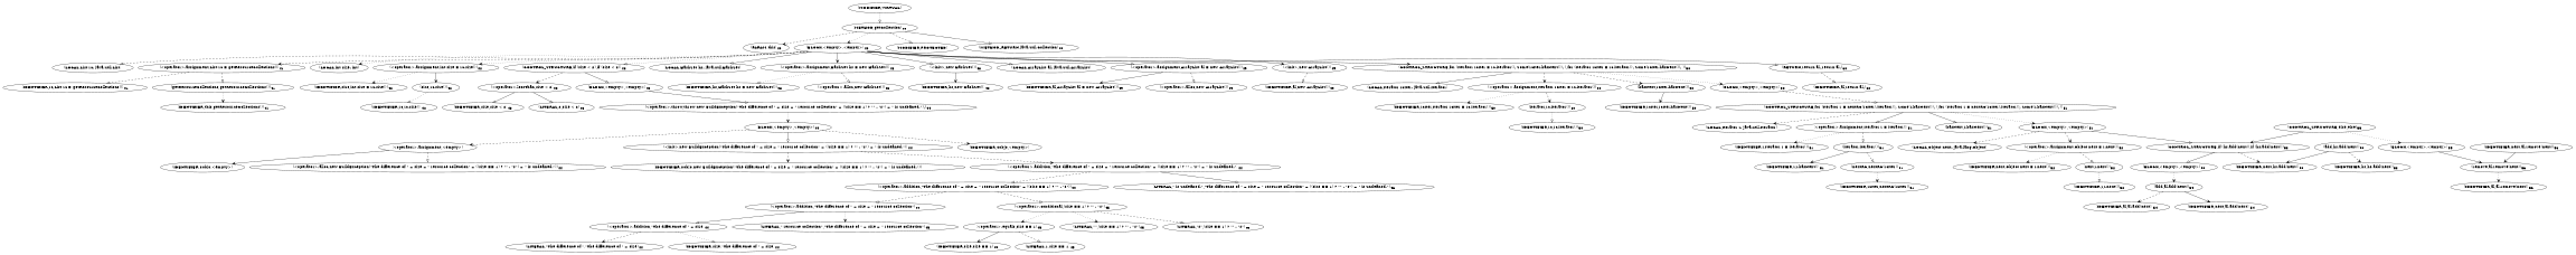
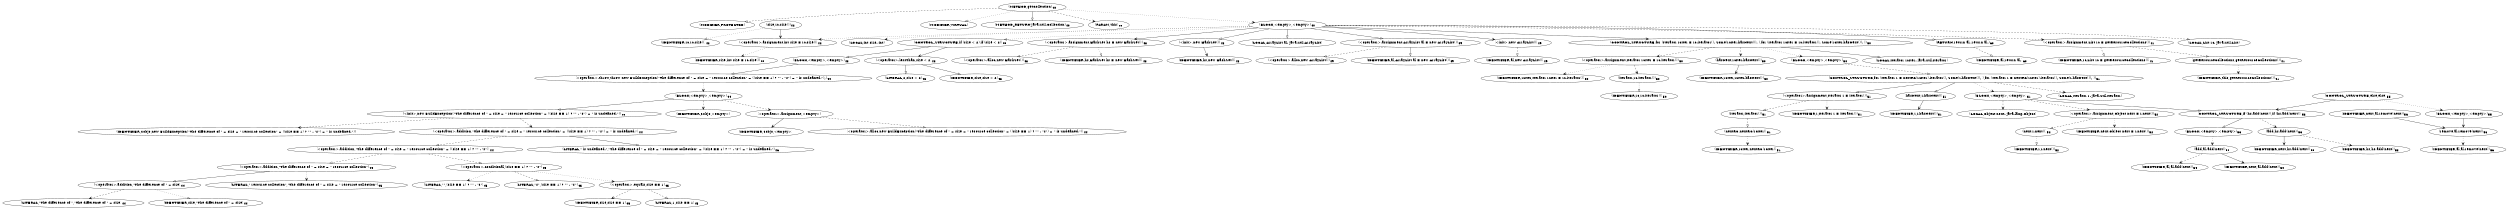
  digraph {
    edge [arrowhead=vee style=dashed]
    n1 [label=<(METHOD,getCollection)<SUB>40</SUB>>]
    n2 [label=<(PARAM,this)<SUB>40</SUB>>]
    n3 [label=<(BLOCK,&lt;empty&gt;,&lt;empty&gt;)<SUB>40</SUB>>]
    n4 [label=<(MODIFIER,PROTECTED)>]
    n5 [label=<(MODIFIER,VIRTUAL)>]
    n6 [label=<(METHOD_RETURN,java.util.Collection)<SUB>40</SUB>>]
    n7 [label=<(LOCAL,List rc: java.util.List)>]
    n8 [label=<(&lt;operator&gt;.assignment,List rc = getResourceCollections())<SUB>41</SUB>>]
    n9 [label=<(LOCAL,int size: int)>]
    n10 [label=<(&lt;operator&gt;.assignment,int size = rc.size())<SUB>42</SUB>>]
    n11 [label=<(CONTROL_STRUCTURE,if (size &lt; 2),if (size &lt; 2))<SUB>43</SUB>>]
-   n12 [label=<(LOCAL,HashSet hs: java.util.HashSet)>]
    n13 [label=<(&lt;operator&gt;.assignment,HashSet hs = new HashSet())<SUB>48</SUB>>]
    n14 [label=<(&lt;init&gt;,new HashSet())<SUB>48</SUB>>]
    n15 [label=<(LOCAL,ArrayList al: java.util.ArrayList)>]
    n16 [label=<(&lt;operator&gt;.assignment,ArrayList al = new ArrayList())<SUB>49</SUB>>]
    n17 [label=<(&lt;init&gt;,new ArrayList())<SUB>49</SUB>>]
    n18 [label=<(CONTROL_STRUCTURE,for (Iterator rcIter = rc.iterator(); Some(rcIter.hasNext()); ),for (Iterator rcIter = rc.iterator(); Some(rcIter.hasNext()); ))<SUB>50</SUB>>]
    n19 [label=<(RETURN,return al;,return al;)<SUB>60</SUB>>]
    n20 [label=<(IDENTIFIER,rc,List rc = getResourceCollections())<SUB>41</SUB>>]
    n21 [label=<(getResourceCollections,getResourceCollections())<SUB>41</SUB>>]
    n22 [label=<(IDENTIFIER,size,int size = rc.size())<SUB>42</SUB>>]
    n23 [label=<(size,rc.size())<SUB>42</SUB>>]
    n24 [label=<(&lt;operator&gt;.lessThan,size &lt; 2)<SUB>43</SUB>>]
    n25 [label=<(BLOCK,&lt;empty&gt;,&lt;empty&gt;)<SUB>43</SUB>>]
    n26 [label=<(IDENTIFIER,hs,HashSet hs = new HashSet())<SUB>48</SUB>>]
    n27 [label=<(&lt;operator&gt;.alloc,new HashSet())<SUB>48</SUB>>]
    n28 [label=<(IDENTIFIER,hs,new HashSet())<SUB>48</SUB>>]
    n29 [label=<(IDENTIFIER,al,ArrayList al = new ArrayList())<SUB>49</SUB>>]
    n30 [label=<(&lt;operator&gt;.alloc,new ArrayList())<SUB>49</SUB>>]
    n31 [label=<(IDENTIFIER,al,new ArrayList())<SUB>49</SUB>>]
    n32 [label=<(LOCAL,Iterator rcIter: java.util.Iterator)>]
    n33 [label=<(&lt;operator&gt;.assignment,Iterator rcIter = rc.iterator())<SUB>50</SUB>>]
    n34 [label=<(hasNext,rcIter.hasNext())<SUB>50</SUB>>]
    n35 [label=<(BLOCK,&lt;empty&gt;,&lt;empty&gt;)<SUB>50</SUB>>]
    n36 [label=<(IDENTIFIER,al,return al;)<SUB>60</SUB>>]
    n37 [label=<(IDENTIFIER,this,getResourceCollections())<SUB>41</SUB>>]
    n38 [label=<(IDENTIFIER,rc,rc.size())<SUB>42</SUB>>]
    n39 [label=<(IDENTIFIER,size,size &lt; 2)<SUB>43</SUB>>]
    n40 [label=<(LITERAL,2,size &lt; 2)<SUB>43</SUB>>]
    n41 [label=<(&lt;operator&gt;.throw,throw new BuildException(&quot;The difference of &quot; + size + &quot; resource collection&quot; + ((size == 1) ? &quot;&quot; : &quot;s&quot;) + &quot; is undefined.&quot;);)<SUB>44</SUB>>]
    n42 [label=<(BLOCK,&lt;empty&gt;,&lt;empty&gt;)<SUB>44</SUB>>]
    n43 [label=<(&lt;operator&gt;.assignment,&lt;empty&gt;)>]
    n44 [label=<(&lt;init&gt;,new BuildException(&quot;The difference of &quot; + size + &quot; resource collection&quot; + ((size == 1) ? &quot;&quot; : &quot;s&quot;) + &quot; is undefined.&quot;))<SUB>44</SUB>>]
    n45 [label=<(IDENTIFIER,$obj0,&lt;empty&gt;)>]
    n46 [label=<(IDENTIFIER,$obj0,&lt;empty&gt;)>]
    n47 [label=<(&lt;operator&gt;.alloc,new BuildException(&quot;The difference of &quot; + size + &quot; resource collection&quot; + ((size == 1) ? &quot;&quot; : &quot;s&quot;) + &quot; is undefined.&quot;))<SUB>44</SUB>>]
    n48 [label=<(IDENTIFIER,$obj0,new BuildException(&quot;The difference of &quot; + size + &quot; resource collection&quot; + ((size == 1) ? &quot;&quot; : &quot;s&quot;) + &quot; is undefined.&quot;))>]
    n49 [label=<(&lt;operator&gt;.addition,&quot;The difference of &quot; + size + &quot; resource collection&quot; + ((size == 1) ? &quot;&quot; : &quot;s&quot;) + &quot; is undefined.&quot;)<SUB>44</SUB>>]
    n50 [label=<(&lt;operator&gt;.addition,&quot;The difference of &quot; + size + &quot; resource collection&quot; + ((size == 1) ? &quot;&quot; : &quot;s&quot;))<SUB>44</SUB>>]
    n51 [label=<(LITERAL,&quot; is undefined.&quot;,&quot;The difference of &quot; + size + &quot; resource collection&quot; + ((size == 1) ? &quot;&quot; : &quot;s&quot;) + &quot; is undefined.&quot;)<SUB>46</SUB>>]
    n52 [label=<(&lt;operator&gt;.addition,&quot;The difference of &quot; + size + &quot; resource collection&quot;)<SUB>44</SUB>>]
    n53 [label=<(&lt;operator&gt;.conditional,(size == 1) ? &quot;&quot; : &quot;s&quot;)<SUB>45</SUB>>]
    n54 [label=<(&lt;operator&gt;.addition,&quot;The difference of &quot; + size)<SUB>44</SUB>>]
    n55 [label=<(LITERAL,&quot; resource collection&quot;,&quot;The difference of &quot; + size + &quot; resource collection&quot;)<SUB>45</SUB>>]
    n56 [label=<(&lt;operator&gt;.equals,size == 1)<SUB>45</SUB>>]
    n57 [label=<(LITERAL,&quot;&quot;,(size == 1) ? &quot;&quot; : &quot;s&quot;)<SUB>45</SUB>>]
    n58 [label=<(LITERAL,&quot;s&quot;,(size == 1) ? &quot;&quot; : &quot;s&quot;)<SUB>45</SUB>>]
    n59 [label=<(LITERAL,&quot;The difference of &quot;,&quot;The difference of &quot; + size)<SUB>44</SUB>>]
    n60 [label=<(IDENTIFIER,size,&quot;The difference of &quot; + size)<SUB>44</SUB>>]
    n61 [label=<(IDENTIFIER,size,size == 1)<SUB>45</SUB>>]
    n62 [label=<(LITERAL,1,size == 1)<SUB>45</SUB>>]
    n63 [label=<(IDENTIFIER,rcIter,Iterator rcIter = rc.iterator())<SUB>50</SUB>>]
    n64 [label=<(iterator,rc.iterator())<SUB>50</SUB>>]
    n65 [label=<(IDENTIFIER,rcIter,rcIter.hasNext())<SUB>50</SUB>>]
    n66 [label=<(CONTROL_STRUCTURE,for (Iterator r = nextRC(rcIter).iterator(); Some(r.hasNext()); ),for (Iterator r = nextRC(rcIter).iterator(); Some(r.hasNext()); ))<SUB>51</SUB>>]
    n67 [label=<(IDENTIFIER,rc,rc.iterator())<SUB>50</SUB>>]
    n68 [label=<(LOCAL,Iterator r: java.util.Iterator)>]
    n69 [label=<(&lt;operator&gt;.assignment,Iterator r = iterator())<SUB>51</SUB>>]
    n70 [label=<(hasNext,r.hasNext())<SUB>51</SUB>>]
    n71 [label=<(BLOCK,&lt;empty&gt;,&lt;empty&gt;)<SUB>51</SUB>>]
    n72 [label=<(IDENTIFIER,r,Iterator r = iterator())<SUB>51</SUB>>]
    n73 [label=<(iterator,iterator())<SUB>51</SUB>>]
    n74 [label=<(IDENTIFIER,r,r.hasNext())<SUB>51</SUB>>]
    n75 [label=<(LOCAL,Object next: java.lang.Object)>]
    n76 [label=<(&lt;operator&gt;.assignment,Object next = r.next())<SUB>52</SUB>>]
    n77 [label=<(CONTROL_STRUCTURE,if (hs.add(next)),if (hs.add(next)))<SUB>53</SUB>>]
    n78 [label=<(nextRC,nextRC(rcIter))<SUB>51</SUB>>]
    n79 [label=<(IDENTIFIER,rcIter,nextRC(rcIter))<SUB>51</SUB>>]
    n80 [label=<(IDENTIFIER,next,Object next = r.next())<SUB>52</SUB>>]
    n81 [label=<(next,r.next())<SUB>52</SUB>>]
    n82 [label=<(add,hs.add(next))<SUB>53</SUB>>]
    n83 [label=<(BLOCK,&lt;empty&gt;,&lt;empty&gt;)<SUB>53</SUB>>]
    n84 [label=<(IDENTIFIER,r,r.next())<SUB>52</SUB>>]
    n85 [label=<(IDENTIFIER,hs,hs.add(next))<SUB>53</SUB>>]
    n86 [label=<(IDENTIFIER,next,hs.add(next))<SUB>53</SUB>>]
    n87 [label=<(add,al.add(next))<SUB>54</SUB>>]
    n88 [label=<(CONTROL_STRUCTURE,else,else)<SUB>55</SUB>>]
    n89 [label=<(BLOCK,&lt;empty&gt;,&lt;empty&gt;)<SUB>55</SUB>>]
    n90 [label=<(IDENTIFIER,al,al.add(next))<SUB>54</SUB>>]
    n91 [label=<(IDENTIFIER,next,al.add(next))<SUB>54</SUB>>]
    n92 [label=<(remove,al.remove(next))<SUB>56</SUB>>]
    n93 [label=<(IDENTIFIER,al,al.remove(next))<SUB>56</SUB>>]
    n94 [label=<(IDENTIFIER,next,al.remove(next))<SUB>56</SUB>>]
    n1 -> n2
    n1 -> n3 [style=dotted]
    n1 -> n4 [arrowhead=onormal]
-   n5 -> n1 [arrowhead=onormal style=dotted]
+   n1 -> n5 [arrowhead=onormal style=dotted]
    n1 -> n6 [arrowhead=onormal style=solid]
    n3 -> n7 [arrowhead=onormal]
    n3 -> n8
    n3 -> n9 [style=dotted]
    n3 -> n10 [style=dotted]
    n3 -> n11 [arrowhead=onormal style=dotted]
-   n3 -> n12 [arrowhead=onormal style=solid]
    n3 -> n13 [style=solid]
    n3 -> n14 [arrowhead=onormal style=solid]
    n3 -> n15 [arrowhead=onormal style=solid]
    n3 -> n16 [arrowhead=onormal style=solid]
    n3 -> n17 [style=solid]
    n3 -> n18 [style=solid]
    n3 -> n19 [arrowhead=onormal style=solid]
    n8 -> n20 [arrowhead=onormal]
    n8 -> n21 [arrowhead=onormal]
    n10 -> n22 [style=dotted]
-   n10 -> n23 [style=solid]
-   n11 -> n24
+   n23 -> n10 [style=solid]
+   n11 -> n24 [style=solid]
    n11 -> n25 [arrowhead=onormal style=solid]
    n13 -> n26 [arrowhead=onormal style=dotted]
    n13 -> n27 [arrowhead=onormal]
    n14 -> n28 [style=solid]
-   n16 -> n29 [style=solid]
+   n16 -> n29 [arrowhead=onormal style=solid]
    n16 -> n30 [arrowhead=onormal]
    n17 -> n31 [arrowhead=onormal]
    n18 -> n32 [arrowhead=onormal style=solid]
    n18 -> n33
    n18 -> n34
    n18 -> n35 [style=dotted]
    n19 -> n36 [arrowhead=onormal]
    n21 -> n37 [style=dotted]
    n23 -> n38 [arrowhead=onormal style=dotted]
    n24 -> n39 [arrowhead=onormal style=solid]
    n24 -> n40 [arrowhead=onormal style=solid]
    n25 -> n41 [arrowhead=onormal style=solid]
    n33 -> n63 [style=dotted]
    n33 -> n64
    n34 -> n65 [style=solid]
    n35 -> n66 [arrowhead=onormal]
    n41 -> n42 [style=dotted]
    n42 -> n43
    n42 -> n44 [arrowhead=onormal style=solid]
    n42 -> n45
    n43 -> n46 [style=solid]
    n43 -> n47 [arrowhead=onormal]
    n44 -> n48
    n44 -> n49
    n49 -> n50 [arrowhead=onormal]
    n49 -> n51 [arrowhead=onormal style=solid]
    n50 -> n52 [arrowhead=onormal]
    n50 -> n53 [arrowhead=onormal]
    n52 -> n54 [arrowhead=onormal style=solid]
    n52 -> n55 [style=dotted]
    n53 -> n56 [style=dotted]
    n53 -> n57 [style=dotted]
    n53 -> n58 [arrowhead=onormal]
    n54 -> n59
    n54 -> n60 [arrowhead=onormal style=dotted]
-   n56 -> n61 [style=solid]
+   n56 -> n61
    n56 -> n62 [arrowhead=onormal]
    n64 -> n67 [arrowhead=onormal style=dotted]
    n66 -> n68
    n66 -> n69 [arrowhead=onormal style=solid]
    n66 -> n70 [arrowhead=onormal style=solid]
    n66 -> n71 [style=dotted]
    n69 -> n72 [style=dotted]
    n69 -> n73 [arrowhead=onormal]
-   n73 -> n74 [style=solid]
+   n70 -> n74 [style=solid]
    n71 -> n75
    n71 -> n76
    n71 -> n77 [arrowhead=onormal style=solid]
    n73 -> n78 [arrowhead=onormal]
    n76 -> n80 [style=dotted]
    n76 -> n81 [arrowhead=onormal]
-   n77 -> n86
+   n77 -> n82
    n77 -> n83 [arrowhead=onormal style=solid]
    n78 -> n79 [style=dotted]
    n81 -> n84 [arrowhead=onormal style=dotted]
    n82 -> n85
    n82 -> n86 [style=solid]
    n83 -> n87 [style=dotted]
    n87 -> n90
    n87 -> n91 [style=solid]
    n88 -> n77 [style=solid]
    n88 -> n89 [style=dotted]
    n89 -> n92 [style=solid]
    n92 -> n93 [style=dotted]
    n94 -> n92 [style=solid]
  }
